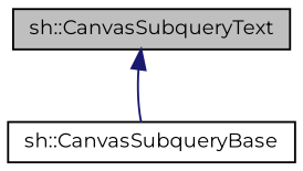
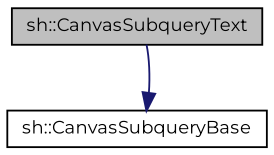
  digraph {
    fontname=Montserrat
    node [color=black fontname=Montserrat fontsize=10 shape=record style=filled]
    n1 [fillcolor=grey75 fontcolor=black height=0.2 label="sh::CanvasSubqueryText" width=0.4]
    n2 [fillcolor=white height=0.2 label="sh::CanvasSubqueryBase" width=0.4]
-   n1 -> n2 [color=midnightblue dir=back fontname=Montserrat fontsize=10 labelfontname=Helvetica labelfontsize=10 style=solid]
+   n2 -> n1 [color=midnightblue dir=back fontname=Montserrat fontsize=10 labelfontname=Helvetica labelfontsize=10 style=solid]
  }
